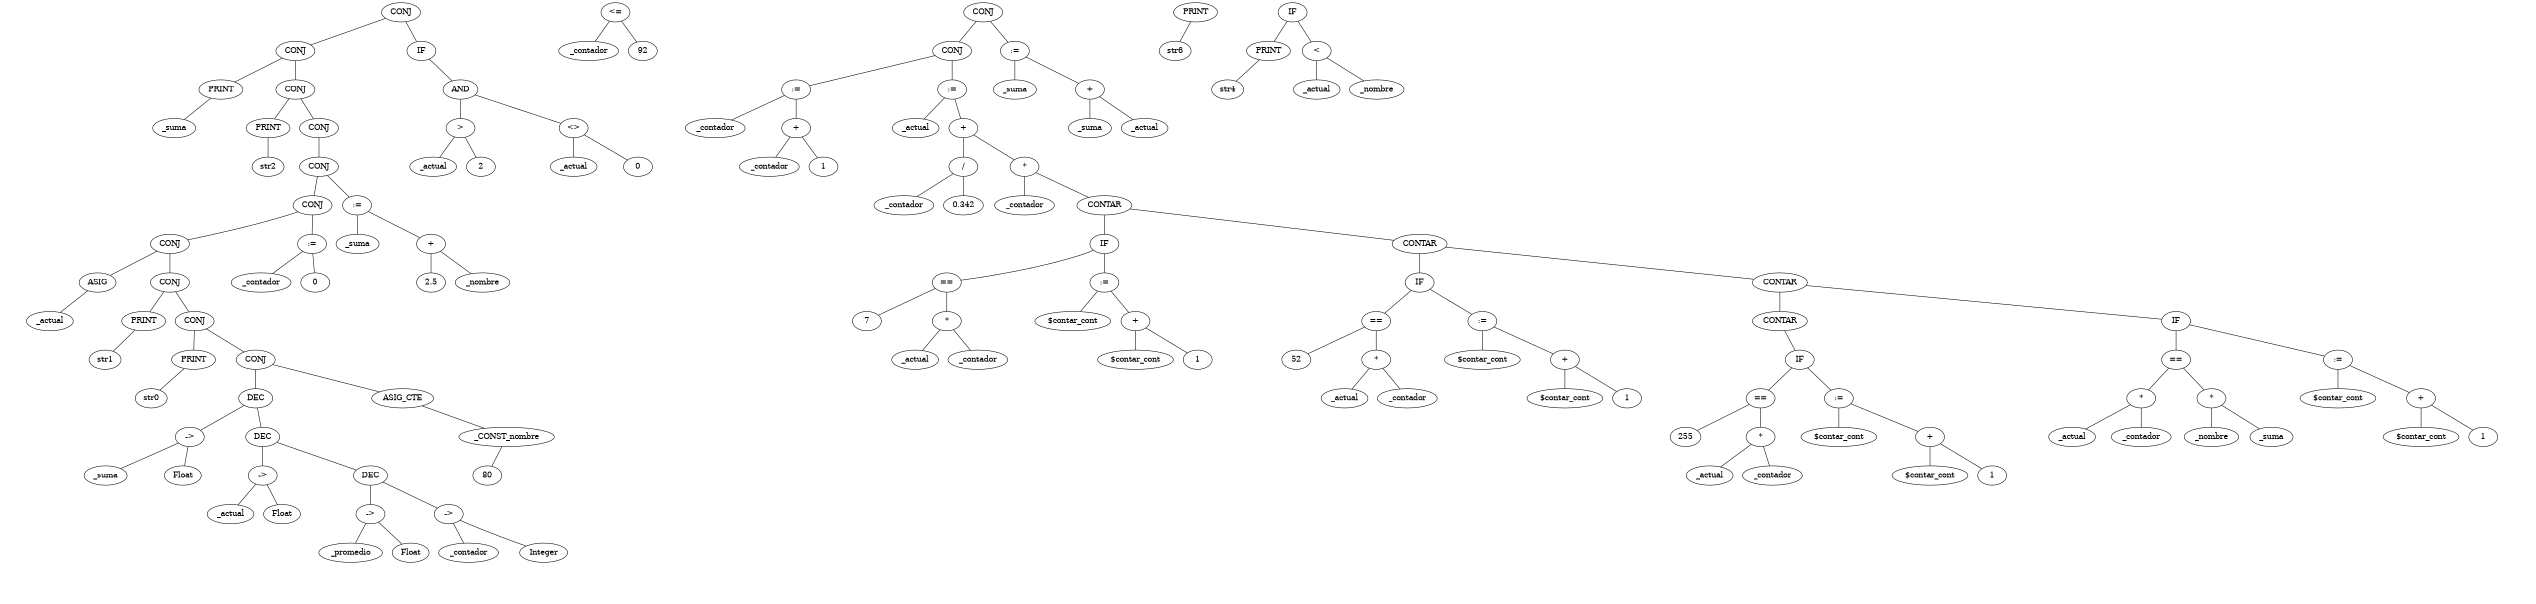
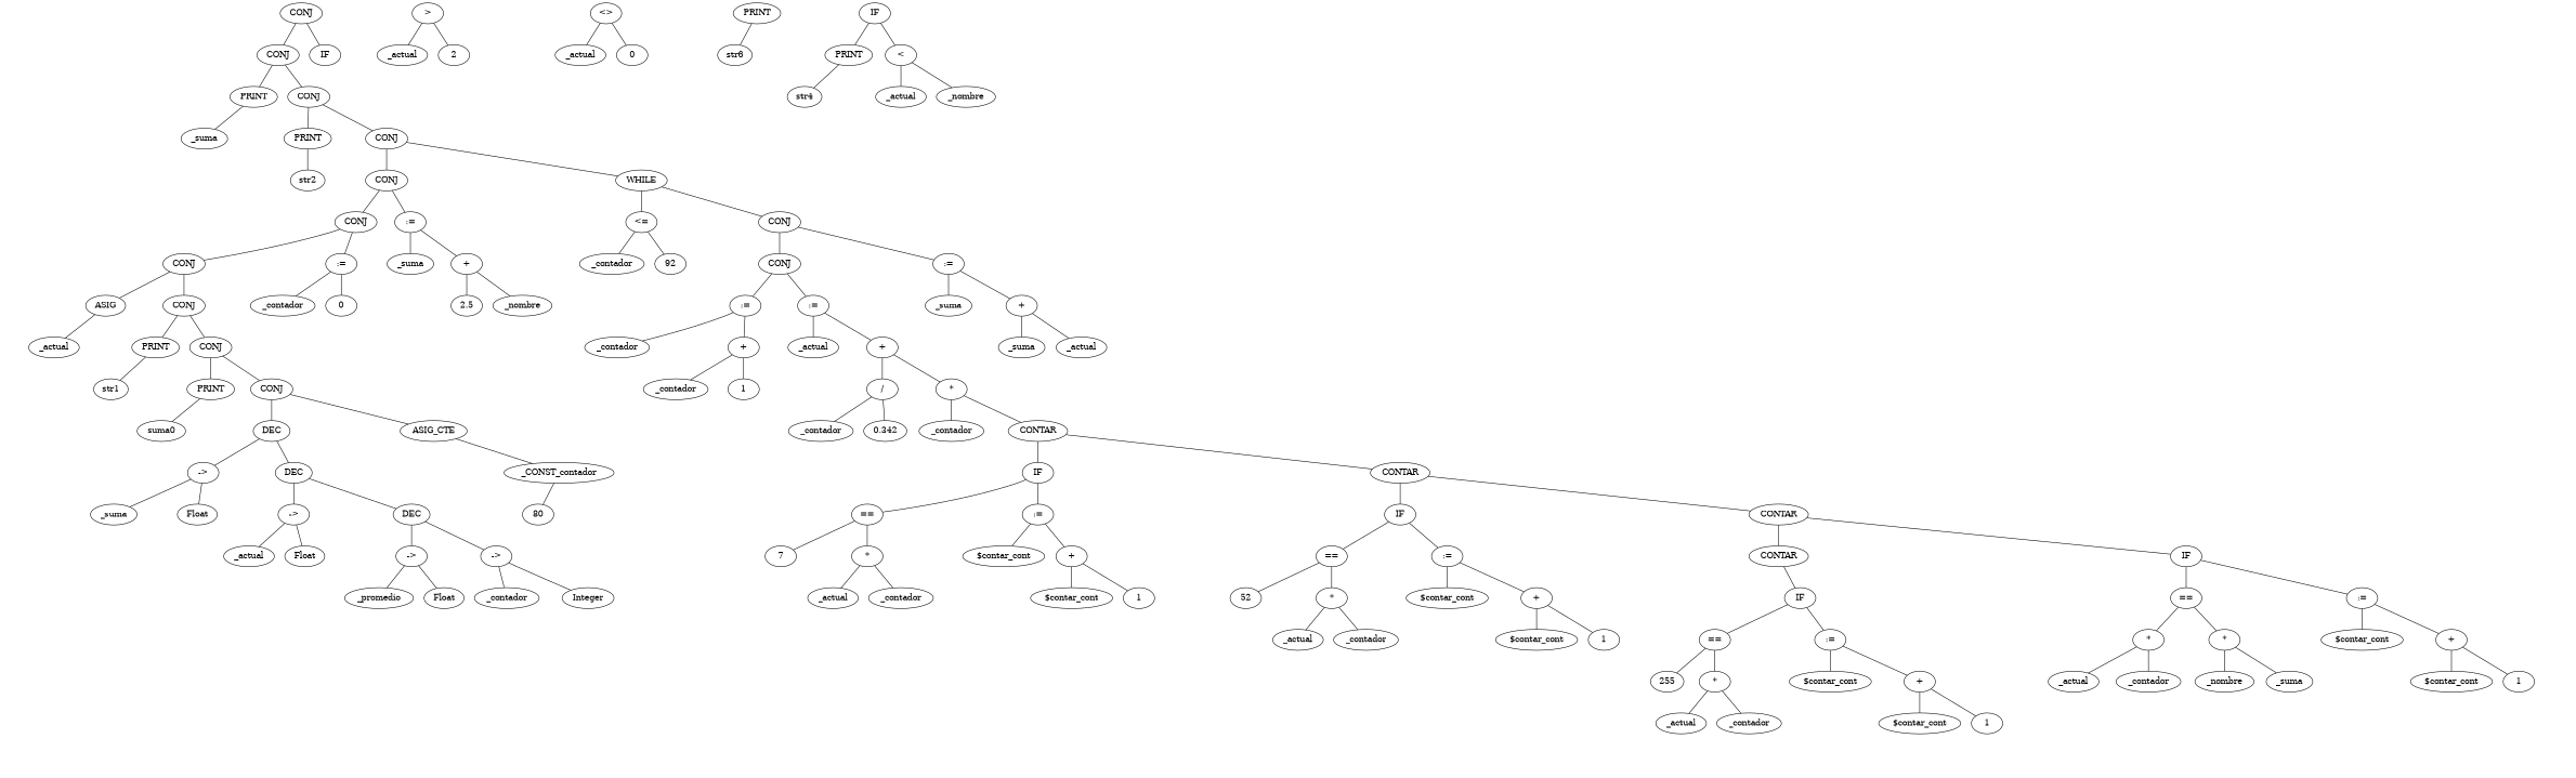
  graph {
    node [style=invis]
    edge [style=invis]
    n1 [label=_suma style=""]
    13
    14
    n4 [label=Float style=""]
    16
    17
    n7 [label=_actual style=""]
    21
    22
    n10 [label=Float style=""]
    24
    25
    n13 [label=_promedio style=""]
    29
    30
    n16 [label=Float style=""]
    32
    33
    n19 [label=_contador style=""]
    36
    n21 [label=80 style=""]
    47
    37
    n24 [label=Integer style=""]
    39
    40
-   n27 [label=_CONST_nombre style=""]
+   n27 [label=_CONST_contador style=""]
    43
    44
    46
-   n31 [label=str0 style=""]
+   n31 [label=suma0 style=""]
    50
    51
    n34 [label=PRINT style=""]
    52
    n36 [label=str1 style=""]
    55
    56
    n39 [label=PRINT style=""]
    57
    n41 [label=_actual style=""]
    60
    61
    n44 [label=ASIG style=""]
    62
    n46 [label=_contador style=""]
    65
    66
    n49 [label=0 style=""]
    68
    69
    n52 [label=_suma style=""]
    72
    73
    n55 [label=2.5 style=""]
    76
    77
    n58 [label=_nombre style=""]
    79
    80
    n61 [label=_contador style=""]
    84
    85
    n64 [label=92 style=""]
    87
    88
    n67 [label=_contador style=""]
    93
    94
    n70 [label=_contador style=""]
    97
    n72 [label=_actual style=""]
    124
    98
    n75 [label=1 style=""]
    100
    101
    n78 [label=_actual style=""]
    104
    105
    n81 [label=_contador style=""]
    109
    110
    n84 [label=0.342 style=""]
    112
    113
    n87 [label=_contador style=""]
    116
    117
    123
    n91 [label=_contador style=""]
    126
    127
    n94 [label=7 style=""]
    129
    130
    n97 [label="$contar_cont" style=""]
    133
    134
    n100 [label="$contar_cont" style=""]
    137
    138
    n103 [label=1 style=""]
    140
    141
    n106 [label=_actual style=""]
    147
    148
    n109 [label=_contador style=""]
    150
    151
    n112 [label=52 style=""]
    153
    154
    n115 [label="$contar_cont" style=""]
    161
    n117 [label="$contar_cont" style=""]
    157
    158
    162
    n121 [label=1 style=""]
    164
    165
    n124 [label=_actual style=""]
    171
    172
    n127 [label=_contador style=""]
    174
    175
    n130 [label=_nombre style=""]
    178
    179
    n133 [label=_suma style=""]
    181
    182
    n136 [label="$contar_cont" style=""]
    185
    186
    n139 [label="$contar_cont" style=""]
    189
    190
    n142 [label=1 style=""]
    192
    193
    n145 [label=_actual style=""]
    199
    200
    n148 [label=_contador style=""]
    202
    203
    n151 [label=255 style=""]
    205
    206
    n154 [label="$contar_cont" style=""]
    209
    210
    n157 [label="$contar_cont" style=""]
    213
    214
    n160 [label=1 style=""]
    216
    217
    n163 [label=CONTAR style=""]
    218
    n165 [label=_suma style=""]
    221
    n167 [label=PRINT style=""]
    234
    222
    n170 [label=_suma style=""]
    225
    226
    n173 [label=_actual style=""]
    228
    229
    n176 [label=str2 style=""]
    232
    233
    n179 [label=_suma style=""]
    237
    238
    n182 [label=PRINT style=""]
    239
    n184 [label=_actual style=""]
    244
    245
    n187 [label=2 style=""]
    247
    248
    n190 [label=_actual style=""]
    251
    252
    n193 [label=0 style=""]
    254
    255
    n196 [label=str6 style=""]
    259
    260
    n199 [label=PRINT style=""]
    261
    n201 [label=_actual style=""]
    265
    266
    n204 [label=_nombre style=""]
    268
    269
    n207 [label=str4 style=""]
    272
    273
    n210 [label=PRINT style=""]
    274
    n212 [label=IF style=""]
    n213 [label=CONJ style=""]
    n214 [label=CONJ style=""]
    n215 [label=IF style=""]
    n216 [label=CONJ style=""]
-   n217 [label=AND style=""]
    n218 [label=CONJ style=""]
    n219 [label=CONJ style=""]
+   n220 [label=WHILE style=""]
    n221 [label=CONJ style=""]
    n222 [label=":=" style=""]
    n223 [label="<=" style=""]
    n224 [label=CONJ style=""]
    n225 [label=CONJ style=""]
    n226 [label=":=" style=""]
    n227 [label="+" style=""]
    n228 [label=CONJ style=""]
    n229 [label=CONJ style=""]
    n230 [label=CONJ style=""]
    n231 [label=DEC style=""]
    n232 [label=ASIG_CTE style=""]
    n233 [label="->" style=""]
    n234 [label=DEC style=""]
    n235 [label="->" style=""]
    n236 [label=DEC style=""]
    n237 [label="->" style=""]
    n238 [label="->" style=""]
    n239 [label=CONJ style=""]
    n240 [label=":=" style=""]
    n241 [label=":=" style=""]
    n242 [label=":=" style=""]
    n243 [label="+" style=""]
    n244 [label="+" style=""]
    n245 [label="+" style=""]
    n246 [label="/" style=""]
    n247 [label="*" style=""]
    n248 [label=CONTAR style=""]
    n249 [label=IF style=""]
    n250 [label=CONTAR style=""]
    n251 [label="==" style=""]
    n252 [label=":=" style=""]
    n253 [label=IF style=""]
    n254 [label=CONTAR style=""]
    n255 [label="*" style=""]
    n256 [label="+" style=""]
    n257 [label="==" style=""]
    n258 [label=":=" style=""]
    n259 [label=IF style=""]
    n260 [label="*" style=""]
    n261 [label="+" style=""]
    n262 [label="==" style=""]
    n263 [label=":=" style=""]
    n264 [label="*" style=""]
    n265 [label="*" style=""]
    n266 [label="+" style=""]
    n267 [label="==" style=""]
    n268 [label=":=" style=""]
    n269 [label="*" style=""]
    n270 [label="+" style=""]
    n271 [label=">" style=""]
    n272 [label="<>" style=""]
    n273 [label=IF style=""]
    n274 [label="<" style=""]
    subgraph sub_1 {
      n1
      13
    }
    subgraph sub_2 {
      n1
      14
    }
    subgraph sub_3 {
      n4
      16
    }
    subgraph sub_4 {
      n4
      17
    }
    subgraph sub_5 {
      n7
      21
    }
    subgraph sub_6 {
      n7
      22
    }
    subgraph sub_7 {
      n10
      24
    }
    subgraph sub_8 {
      n10
      25
    }
    subgraph sub_9 {
      n13
      29
    }
    subgraph sub_10 {
      n13
      30
    }
    subgraph sub_11 {
      n16
      32
    }
    subgraph sub_12 {
      n16
      33
    }
    subgraph sub_13 {
      n19
      36
    }
    subgraph sub_14 {
      n21
      47
    }
    subgraph sub_15 {
      n19
      37
    }
    subgraph sub_16 {
      n24
      39
    }
    subgraph sub_17 {
      n24
      40
    }
    subgraph sub_18 {
      n27
      43
    }
    subgraph sub_19 {
      n27
      44
    }
    subgraph sub_20 {
      n21
      46
    }
    subgraph sub_21 {
      n31
      50
    }
    subgraph sub_22 {
      n31
      51
    }
    subgraph sub_23 {
      n34
      52
    }
    subgraph sub_24 {
      n36
      55
    }
    subgraph sub_25 {
      n36
      56
    }
    subgraph sub_26 {
      n39
      57
    }
    subgraph sub_27 {
      n41
      60
    }
    subgraph sub_28 {
      n41
      61
    }
    subgraph sub_29 {
      n44
      62
    }
    subgraph sub_30 {
      n46
      65
    }
    subgraph sub_31 {
      n46
      66
    }
    subgraph sub_32 {
      n49
      68
    }
    subgraph sub_33 {
      n49
      69
    }
    subgraph sub_34 {
      n52
      72
    }
    subgraph sub_35 {
      n52
      73
    }
    subgraph sub_36 {
      n55
      76
    }
    subgraph sub_37 {
      n55
      77
    }
    subgraph sub_38 {
      n58
      79
    }
    subgraph sub_39 {
      n58
      80
    }
    subgraph sub_40 {
      n61
      84
    }
    subgraph sub_41 {
      n61
      85
    }
    subgraph sub_42 {
      n64
      87
    }
    subgraph sub_43 {
      n64
      88
    }
    subgraph sub_44 {
      n67
      93
    }
    subgraph sub_45 {
      n67
      94
    }
    subgraph sub_46 {
      n70
      97
    }
    subgraph sub_47 {
      n72
      124
    }
    subgraph sub_48 {
      n70
      98
    }
    subgraph sub_49 {
      n75
      100
    }
    subgraph sub_50 {
      n75
      101
    }
    subgraph sub_51 {
      n78
      104
    }
    subgraph sub_52 {
      n78
      105
    }
    subgraph sub_53 {
      n81
      109
    }
    subgraph sub_54 {
      n81
      110
    }
    subgraph sub_55 {
      n84
      112
    }
    subgraph sub_56 {
      n84
      113
    }
    subgraph sub_57 {
      n87
      116
    }
    subgraph sub_58 {
      n87
      117
    }
    subgraph sub_59 {
      n72
      123
    }
    subgraph sub_60 {
      n91
      126
    }
    subgraph sub_61 {
      n91
      127
    }
    subgraph sub_62 {
      n94
      129
    }
    subgraph sub_63 {
      n94
      130
    }
    subgraph sub_64 {
      n97
      133
    }
    subgraph sub_65 {
      n97
      134
    }
    subgraph sub_66 {
      n100
      137
    }
    subgraph sub_67 {
      n100
      138
    }
    subgraph sub_68 {
      n103
      140
    }
    subgraph sub_69 {
      n103
      141
    }
    subgraph sub_70 {
      n106
      147
    }
    subgraph sub_71 {
      n106
      148
    }
    subgraph sub_72 {
      n109
      150
    }
    subgraph sub_73 {
      n109
      151
    }
    subgraph sub_74 {
      n112
      153
    }
    subgraph sub_75 {
      n112
      154
    }
    subgraph sub_76 {
      n115
      161
    }
    subgraph sub_77 {
      n117
      157
    }
    subgraph sub_78 {
      n117
      158
    }
    subgraph sub_79 {
      n115
      162
    }
    subgraph sub_80 {
      n121
      164
    }
    subgraph sub_81 {
      n121
      165
    }
    subgraph sub_82 {
      n124
      171
    }
    subgraph sub_83 {
      n124
      172
    }
    subgraph sub_84 {
      n127
      174
    }
    subgraph sub_85 {
      n127
      175
    }
    subgraph sub_86 {
      n130
      178
    }
    subgraph sub_87 {
      n130
      179
    }
    subgraph sub_88 {
      n133
      181
    }
    subgraph sub_89 {
      n133
      182
    }
    subgraph sub_90 {
      n136
      185
    }
    subgraph sub_91 {
      n136
      186
    }
    subgraph sub_92 {
      n139
      189
    }
    subgraph sub_93 {
      n139
      190
    }
    subgraph sub_94 {
      n142
      192
    }
    subgraph sub_95 {
      n142
      193
    }
    subgraph sub_96 {
      n145
      199
    }
    subgraph sub_97 {
      n145
      200
    }
    subgraph sub_98 {
      n148
      202
    }
    subgraph sub_99 {
      n148
      203
    }
    subgraph sub_100 {
      n151
      205
    }
    subgraph sub_101 {
      n151
      206
    }
    subgraph sub_102 {
      n154
      209
    }
    subgraph sub_103 {
      n154
      210
    }
    subgraph sub_104 {
      n157
      213
    }
    subgraph sub_105 {
      n157
      214
    }
    subgraph sub_106 {
      n160
      216
    }
    subgraph sub_107 {
      n160
      217
    }
    subgraph sub_108 {
      n163
      218
    }
    subgraph sub_109 {
      n165
      221
    }
    subgraph sub_110 {
      n167
      234
    }
    subgraph sub_111 {
      n165
      222
    }
    subgraph sub_112 {
      n170
      225
    }
    subgraph sub_113 {
      n170
      226
    }
    subgraph sub_114 {
      n173
      228
    }
    subgraph sub_115 {
      n173
      229
    }
    subgraph sub_116 {
      n176
      232
    }
    subgraph sub_117 {
      n176
      233
    }
    subgraph sub_118 {
      n179
      237
    }
    subgraph sub_119 {
      n179
      238
    }
    subgraph sub_120 {
      n182
      239
    }
    subgraph sub_121 {
      n184
      244
    }
    subgraph sub_122 {
      n184
      245
    }
    subgraph sub_123 {
      n187
      247
    }
    subgraph sub_124 {
      n187
      248
    }
    subgraph sub_125 {
      n190
      251
    }
    subgraph sub_126 {
      n190
      252
    }
    subgraph sub_127 {
      n193
      254
    }
    subgraph sub_128 {
      n193
      255
    }
    subgraph sub_129 {
      n196
      259
    }
    subgraph sub_130 {
      n196
      260
    }
    subgraph sub_131 {
      n199
      261
    }
    subgraph sub_132 {
      n201
      265
    }
    subgraph sub_133 {
      n201
      266
    }
    subgraph sub_134 {
      n204
      268
    }
    subgraph sub_135 {
      n204
      269
    }
    subgraph sub_136 {
      n207
      272
    }
    subgraph sub_137 {
      n207
      273
    }
    subgraph sub_138 {
      n210
      274
    }
    n1 -- 13
    n1 -- 14
    n4 -- 16
    n4 -- 17
    n7 -- 21
    n7 -- 22
    n10 -- 24
    n10 -- 25
    n13 -- 29
    n13 -- 30
    n16 -- 32
    n16 -- 33
    n19 -- 36
    n19 -- 37
    n21 -- 47
    n21 -- 46
    n24 -- 39
    n24 -- 40
    n27 -- n21 [style=""]
    n27 -- 43
    n27 -- 44
    n31 -- 50
    n31 -- 51
    n34 -- n31 [style=""]
    n34 -- 52
    n36 -- 55
    n36 -- 56
    n39 -- n36 [style=""]
    n39 -- 57
    n41 -- 60
    n41 -- 61
    n44 -- n41 [style=""]
    n44 -- 62
    n46 -- 65
    n46 -- 66
    n49 -- 68
    n49 -- 69
    n52 -- 72
    n52 -- 73
    n55 -- 76
    n55 -- 77
    n58 -- 79
    n58 -- 80
    n61 -- 84
    n61 -- 85
    n64 -- 87
    n64 -- 88
    n67 -- 93
    n67 -- 94
    n70 -- 97
    n70 -- 98
    n72 -- 124
    n72 -- 123
    n75 -- 100
    n75 -- 101
    n78 -- 104
    n78 -- 105
    n81 -- 109
    n81 -- 110
    n84 -- 112
    n84 -- 113
    n87 -- 116
    n87 -- 117
    n91 -- 126
    n91 -- 127
    n94 -- 129
    n94 -- 130
    n97 -- 133
    n97 -- 134
    n100 -- 137
    n100 -- 138
    n103 -- 140
    n103 -- 141
    n106 -- 147
    n106 -- 148
    n109 -- 150
    n109 -- 151
    n112 -- 153
    n112 -- 154
    n115 -- 161
    n115 -- 162
    n117 -- 157
    n117 -- 158
    n121 -- 164
    n121 -- 165
    n124 -- 171
    n124 -- 172
    n127 -- 174
    n127 -- 175
    n130 -- 178
    n130 -- 179
    n133 -- 181
    n133 -- 182
    n136 -- 185
    n136 -- 186
    n139 -- 189
    n139 -- 190
    n142 -- 192
    n142 -- 193
    n145 -- 199
    n145 -- 200
    n148 -- 202
    n148 -- 203
    n151 -- 205
    n151 -- 206
    n154 -- 209
    n154 -- 210
    n157 -- 213
    n157 -- 214
    n160 -- 216
    n160 -- 217
    n163 -- 218
    n163 -- n212 [style=""]
    n165 -- 221
    n165 -- 222
    n167 -- 234
    n167 -- n176 [style=""]
    n170 -- 225
    n170 -- 226
    n173 -- 228
    n173 -- 229
    n176 -- 232
    n176 -- 233
    n179 -- 237
    n179 -- 238
    n182 -- n179 [style=""]
    n182 -- 239
    n184 -- 244
    n184 -- 245
    n187 -- 247
    n187 -- 248
    n190 -- 251
    n190 -- 252
    n193 -- 254
    n193 -- 255
    n196 -- 259
    n196 -- 260
    n199 -- n196 [style=""]
    n199 -- 261
    n201 -- 265
    n201 -- 266
    n204 -- 268
    n204 -- 269
    n207 -- 272
    n207 -- 273
    n210 -- n207 [style=""]
    n210 -- 274
    n212 -- n267 [style=""]
    n212 -- n268 [style=""]
    n213 -- n214 [style=""]
    n213 -- n215 [style=""]
    n214 -- n182 [style=""]
    n214 -- n216 [style=""]
-   n215 -- n217 [style=""]
    n216 -- n167 [style=""]
    n216 -- n218 [style=""]
-   n217 -- n271 [style=""]
-   n217 -- n272 [style=""]
    n218 -- n219 [style=""]
+   n218 -- n220 [style=""]
    n219 -- n221 [style=""]
    n219 -- n222 [style=""]
+   n220 -- n223 [style=""]
+   n220 -- n224 [style=""]
    n221 -- n225 [style=""]
    n221 -- n226 [style=""]
    n222 -- n52 [style=""]
    n222 -- n227 [style=""]
    n223 -- n61 [style=""]
    n223 -- n64 [style=""]
    n224 -- n239 [style=""]
    n224 -- n240 [style=""]
    n225 -- n44 [style=""]
    n225 -- n228 [style=""]
    n226 -- n46 [style=""]
    n226 -- n49 [style=""]
    n227 -- n55 [style=""]
    n227 -- n58 [style=""]
    n228 -- n39 [style=""]
    n228 -- n229 [style=""]
    n229 -- n34 [style=""]
    n229 -- n230 [style=""]
    n230 -- n231 [style=""]
    n230 -- n232 [style=""]
    n231 -- n233 [style=""]
    n231 -- n234 [style=""]
    n232 -- n27 [style=""]
    n233 -- n1 [style=""]
    n233 -- n4 [style=""]
    n234 -- n235 [style=""]
    n234 -- n236 [style=""]
    n235 -- n7 [style=""]
    n235 -- n10 [style=""]
    n236 -- n237 [style=""]
    n236 -- n238 [style=""]
    n237 -- n13 [style=""]
    n237 -- n16 [style=""]
    n238 -- n19 [style=""]
    n238 -- n24 [style=""]
    n239 -- n241 [style=""]
    n239 -- n242 [style=""]
    n240 -- n165 [style=""]
    n240 -- n243 [style=""]
    n241 -- n67 [style=""]
    n241 -- n244 [style=""]
    n242 -- n78 [style=""]
    n242 -- n245 [style=""]
    n243 -- n170 [style=""]
    n243 -- n173 [style=""]
    n244 -- n70 [style=""]
    n244 -- n75 [style=""]
    n245 -- n246 [style=""]
    n245 -- n247 [style=""]
    n246 -- n81 [style=""]
    n246 -- n84 [style=""]
    n247 -- n87 [style=""]
    n247 -- n248 [style=""]
    n248 -- n249 [style=""]
    n248 -- n250 [style=""]
    n249 -- n251 [style=""]
    n249 -- n252 [style=""]
    n250 -- n253 [style=""]
    n250 -- n254 [style=""]
    n251 -- n94 [style=""]
    n251 -- n255 [style=""]
    n252 -- n97 [style=""]
    n252 -- n256 [style=""]
    n253 -- n257 [style=""]
    n253 -- n258 [style=""]
    n254 -- n163 [style=""]
    n254 -- n259 [style=""]
    n255 -- n72 [style=""]
    n255 -- n91 [style=""]
    n256 -- n100 [style=""]
    n256 -- n103 [style=""]
    n257 -- n112 [style=""]
    n257 -- n260 [style=""]
    n258 -- n117 [style=""]
    n258 -- n261 [style=""]
    n259 -- n262 [style=""]
    n259 -- n263 [style=""]
    n260 -- n106 [style=""]
    n260 -- n109 [style=""]
    n261 -- n115 [style=""]
    n261 -- n121 [style=""]
    n262 -- n264 [style=""]
    n262 -- n265 [style=""]
    n263 -- n136 [style=""]
    n263 -- n266 [style=""]
    n264 -- n124 [style=""]
    n264 -- n127 [style=""]
    n265 -- n130 [style=""]
    n265 -- n133 [style=""]
    n266 -- n139 [style=""]
    n266 -- n142 [style=""]
    n267 -- n151 [style=""]
    n267 -- n269 [style=""]
    n268 -- n154 [style=""]
    n268 -- n270 [style=""]
    n269 -- n145 [style=""]
    n269 -- n148 [style=""]
    n270 -- n157 [style=""]
    n270 -- n160 [style=""]
    n271 -- n184 [style=""]
    n271 -- n187 [style=""]
    n272 -- n190 [style=""]
    n272 -- n193 [style=""]
    n273 -- n210 [style=""]
    n273 -- n274 [style=""]
    n274 -- n201 [style=""]
    n274 -- n204 [style=""]
  }
